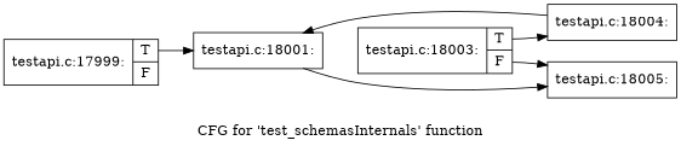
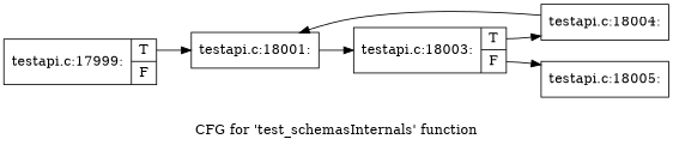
  digraph {
    label="CFG for 'test_schemasInternals' function"
    rankdir=LR
    node [shape=record]
    n1 [label="{testapi.c:17999:|{<s0>T|<s1>F}}"]
    n2 [label="{testapi.c:18001:}"]
    n3 [label="{testapi.c:18003:|{<s0>T|<s1>F}}"]
    n4 [label="{testapi.c:18004:}"]
    n5 [label="{testapi.c:18005:}"]
    n1 -> n2 [tailport=s0]
-   n2 -> n5
+   n2 -> n3
    n3 -> n4 [tailport=s0]
    n3 -> n5 [tailport=s1]
    n4 -> n2
  }
